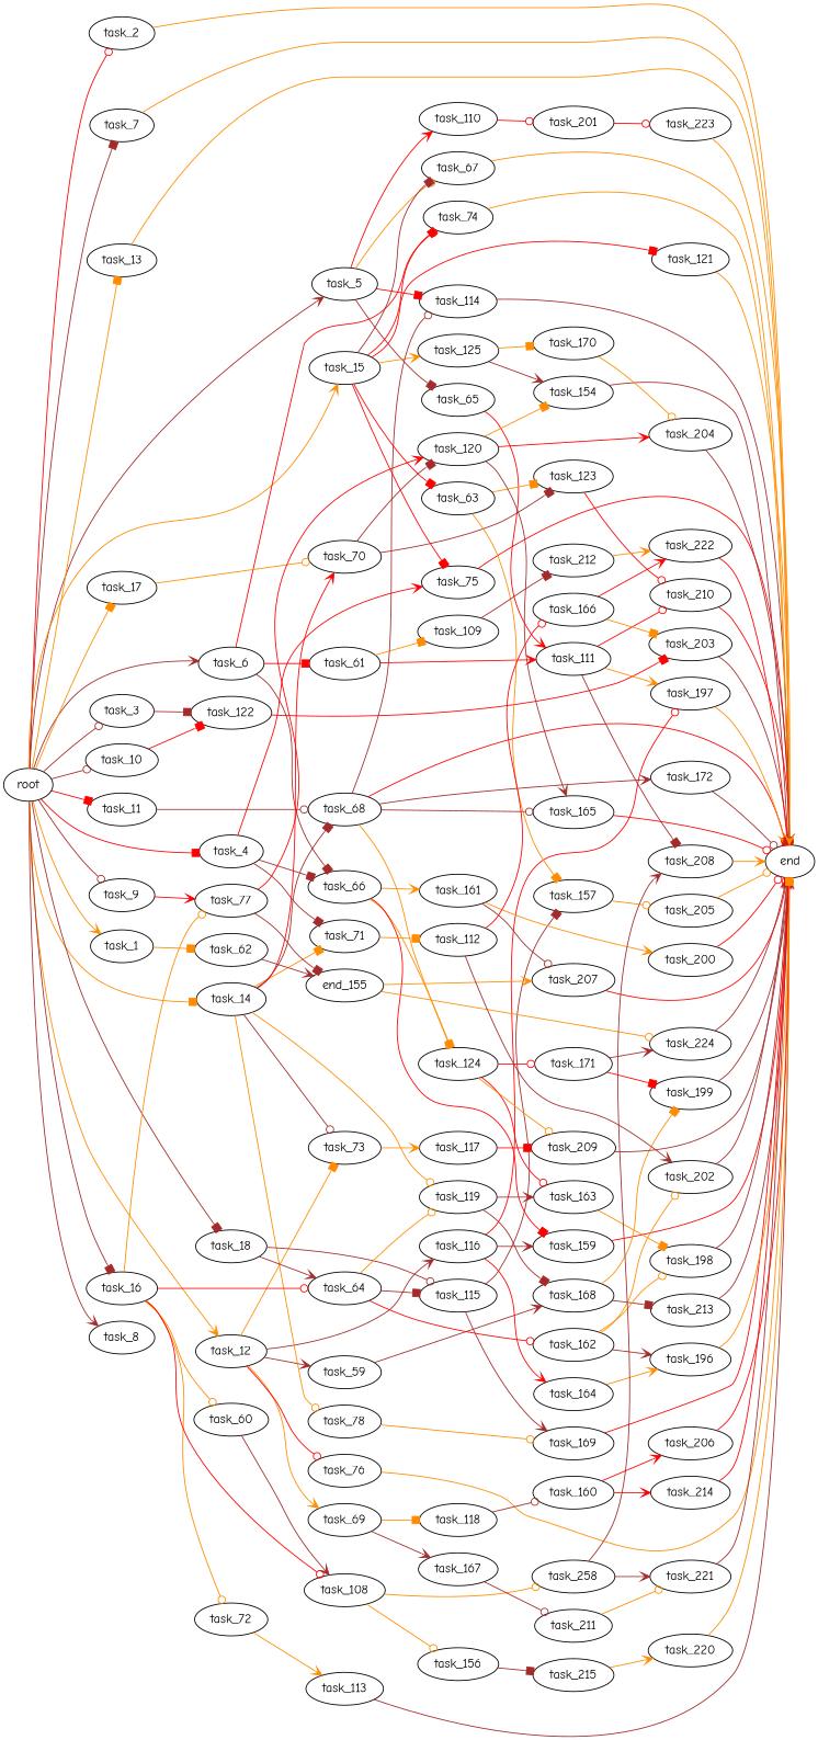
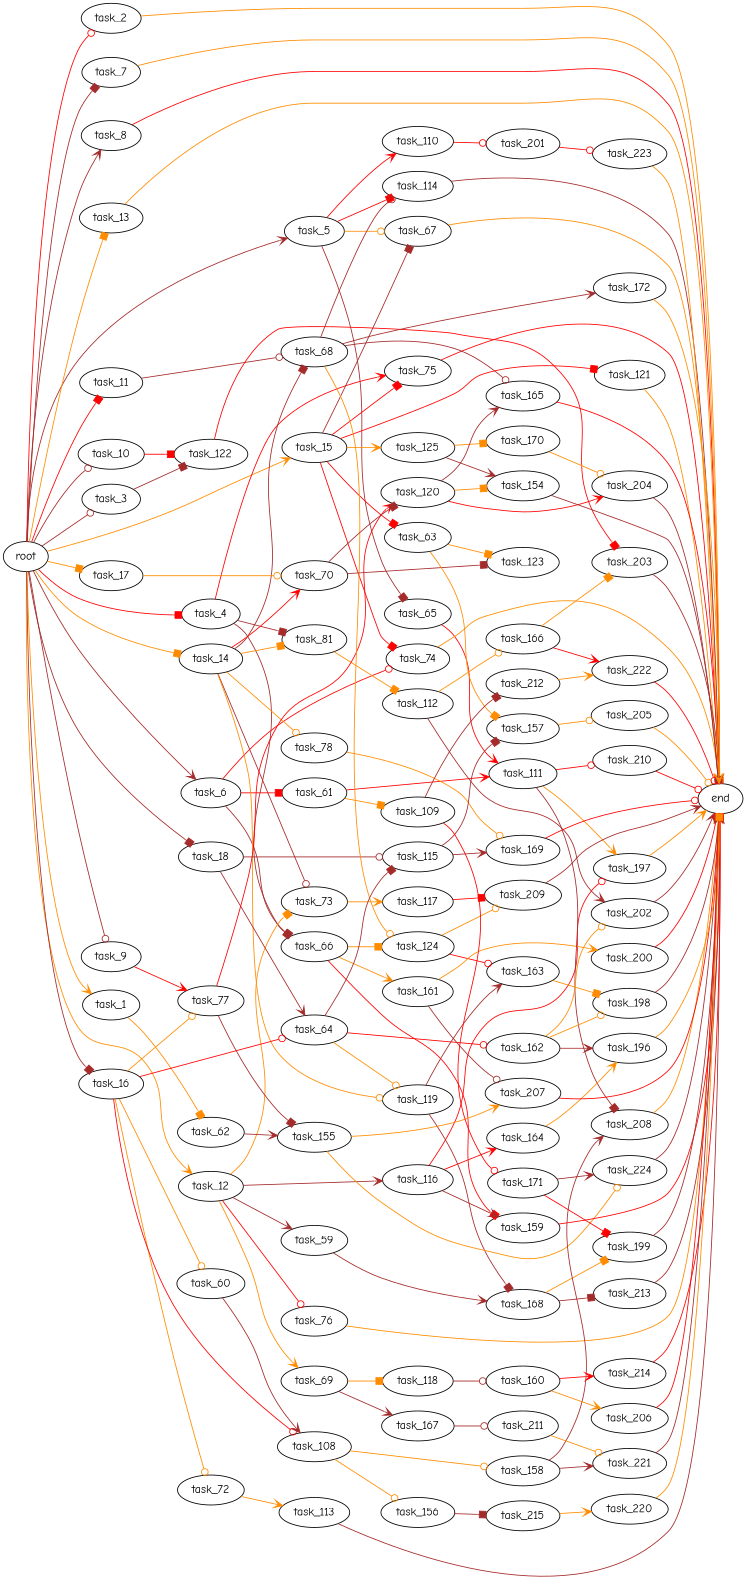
  digraph {
    fontname="Comic Neue"
    rankdir=LR
    node [fontname="Comic Neue"]
    edge [arrowhead=box color=brown fontname="Comic Neue"]
    root
    task_1
    task_2
    task_3
    task_4
    task_5
    task_6
    task_7
    task_8
    task_9
    task_10
    task_11
    task_12
    task_13
    task_14
    task_15
    task_16
    task_17
    task_18
    task_62
    end
    task_122
    task_66
-   task_71
+   task_71 [label=task_81]
    task_75
    task_65
    task_67
    task_110
    task_114
    task_61
    task_74
    task_77
    task_68
    task_59
    task_69
    task_73
    task_76
    task_116
    task_70
    task_78
    task_119
    task_63
    task_121
    task_125
    task_60
    task_64
    task_72
    task_108
    task_115
-   task_155 [label=end_155]
+   task_155
    task_203
    task_124
    task_159
    task_161
    task_112
    task_111
    task_201
    task_109
    task_120
    task_165
    task_172
    task_168
    task_118
    task_167
    task_117
    task_197
    task_164
    task_123
    task_169
    task_163
    task_157
    task_154
    task_170
    task_162
    task_113
    task_156
-   task_158 [label=task_258]
+   task_158
    task_199
    task_213
    task_171
    task_212
    task_208
    task_210
    task_207
    task_224
    task_205
    task_202
    task_196
    task_198
    task_209
    task_200
    task_160
    task_211
    task_204
    task_166
    task_215
    task_221
    task_222
    task_223
    task_206
    task_214
    task_220
    root -> task_1 [arrowhead=vee color=darkorange]
    root -> task_2 [arrowhead=odot color=red]
    root -> task_3 [arrowhead=odot]
    root -> task_4 [color=red]
    root -> task_5 [arrowhead=vee]
    root -> task_6 [arrowhead=vee]
    root -> task_7
    root -> task_8 [arrowhead=vee]
    root -> task_9 [arrowhead=odot]
    root -> task_10 [arrowhead=odot]
    root -> task_11 [color=red]
    root -> task_12 [arrowhead=vee color=darkorange]
    root -> task_13 [color=darkorange]
    root -> task_14 [color=darkorange]
    root -> task_15 [arrowhead=vee color=darkorange]
    root -> task_16
    root -> task_17 [color=darkorange]
    root -> task_18
    task_1 -> task_62 [color=darkorange]
    task_2 -> end [color=darkorange]
    task_3 -> task_122
    task_4 -> task_66
    task_4 -> task_71
    task_4 -> task_75 [arrowhead=vee color=red]
    task_5 -> task_65
    task_5 -> task_67 [arrowhead=odot color=darkorange]
    task_5 -> task_110 [arrowhead=vee color=red]
    task_5 -> task_114 [color=red]
    task_6 -> task_66
    task_6 -> task_61 [color=red]
    task_6 -> task_74 [arrowhead=odot color=red]
    task_7 -> end [arrowhead=vee color=darkorange]
-   task_68 -> end [color=red]
+   task_8 -> end [color=red]
    task_9 -> task_77 [arrowhead=vee color=red]
    task_10 -> task_122 [color=red]
    task_11 -> task_68 [arrowhead=odot]
    task_12 -> task_59 [arrowhead=vee]
    task_12 -> task_69 [arrowhead=vee color=darkorange]
    task_12 -> task_73 [color=darkorange]
    task_12 -> task_76 [arrowhead=odot color=red]
    task_12 -> task_116 [arrowhead=vee]
    task_13 -> end [arrowhead=odot color=darkorange]
    task_14 -> task_71 [color=darkorange]
    task_14 -> task_68
    task_14 -> task_73 [arrowhead=odot]
    task_14 -> task_70 [arrowhead=vee color=red]
    task_14 -> task_78 [arrowhead=odot color=darkorange]
    task_14 -> task_119 [arrowhead=odot color=darkorange]
    task_15 -> task_75 [color=red]
    task_15 -> task_67
    task_15 -> task_74 [color=red]
    task_15 -> task_63 [color=red]
    task_15 -> task_121 [color=red]
    task_15 -> task_125 [arrowhead=vee color=darkorange]
    task_16 -> task_77 [arrowhead=odot color=darkorange]
    task_16 -> task_60 [arrowhead=odot color=darkorange]
    task_16 -> task_64 [arrowhead=odot color=red]
    task_16 -> task_72 [arrowhead=odot color=darkorange]
    task_16 -> task_108 [arrowhead=odot color=red]
    task_17 -> task_70 [arrowhead=odot color=darkorange]
    task_18 -> task_64 [arrowhead=vee]
    task_18 -> task_115 [arrowhead=odot]
    task_62 -> task_155 [arrowhead=vee]
    task_122 -> task_203 [color=red]
    task_66 -> task_124 [color=darkorange]
    task_66 -> task_159 [color=red]
    task_66 -> task_161 [arrowhead=vee color=darkorange]
    task_71 -> task_112 [color=darkorange]
    task_75 -> end [color=red]
    task_65 -> task_111 [arrowhead=vee color=red]
    task_67 -> end [arrowhead=odot color=darkorange]
    task_110 -> task_201 [arrowhead=odot color=red]
    task_114 -> end [arrowhead=vee]
    task_61 -> task_111 [arrowhead=vee color=red]
    task_61 -> task_109 [color=darkorange]
    task_74 -> end [arrowhead=vee color=darkorange]
    task_77 -> task_155
    task_77 -> task_120 [arrowhead=vee color=red]
    task_68 -> task_114 [arrowhead=odot]
    task_68 -> task_124 [arrowhead=odot color=darkorange]
    task_68 -> task_165 [arrowhead=odot]
    task_68 -> task_172 [arrowhead=vee]
    task_59 -> task_168 [arrowhead=vee]
    task_69 -> task_118 [color=darkorange]
    task_69 -> task_167 [arrowhead=vee]
    task_73 -> task_117 [arrowhead=vee color=darkorange]
    task_76 -> end [color=darkorange]
    task_116 -> task_159 [arrowhead=vee]
    task_116 -> task_197 [arrowhead=odot color=red]
    task_116 -> task_164 [arrowhead=vee color=red]
    task_70 -> task_120
    task_70 -> task_123
    task_78 -> task_169 [arrowhead=odot color=darkorange]
    task_119 -> task_168
    task_119 -> task_163 [arrowhead=vee]
    task_63 -> task_123 [color=darkorange]
    task_63 -> task_157 [color=darkorange]
    task_121 -> end [arrowhead=vee color=darkorange]
    task_125 -> task_154 [arrowhead=vee]
    task_125 -> task_170 [color=darkorange]
    task_60 -> task_108 [arrowhead=vee]
    task_64 -> task_119 [arrowhead=odot color=darkorange]
    task_64 -> task_115
    task_64 -> task_162 [arrowhead=odot color=red]
    task_72 -> task_113 [arrowhead=vee color=darkorange]
    task_108 -> task_156 [arrowhead=odot color=darkorange]
    task_108 -> task_158 [arrowhead=odot color=darkorange]
    task_115 -> task_169 [arrowhead=vee]
    task_115 -> task_157
    task_155 -> task_207 [arrowhead=vee color=darkorange]
    task_155 -> task_224 [arrowhead=odot color=darkorange]
    task_203 -> end
    task_124 -> task_163 [arrowhead=odot color=red]
    task_124 -> task_209 [arrowhead=odot color=darkorange]
    task_159 -> end [color=red]
    task_161 -> task_207 [arrowhead=odot]
    task_161 -> task_200 [arrowhead=vee color=darkorange]
    task_112 -> task_202 [arrowhead=vee]
-   task_112 -> task_166 [arrowhead=odot color=red]
+   task_112 -> task_166 [arrowhead=odot color=darkorange]
    task_111 -> task_197 [arrowhead=vee color=darkorange]
    task_111 -> task_208
    task_111 -> task_210 [arrowhead=odot color=red]
    task_201 -> task_223 [arrowhead=odot color=red]
-   task_124 -> task_171 [arrowhead=odot color=red]
+   task_109 -> task_171 [arrowhead=odot color=red]
    task_109 -> task_212
    task_120 -> task_165 [arrowhead=vee]
    task_120 -> task_154 [color=darkorange]
    task_120 -> task_204 [arrowhead=vee color=red]
    task_165 -> end [arrowhead=odot color=red]
-   task_172 -> end [arrowhead=odot]
+   task_172 -> end [arrowhead=odot color=darkorange]
    task_168 -> task_199 [color=darkorange]
    task_168 -> task_213
    task_118 -> task_160 [arrowhead=odot]
    task_167 -> task_211 [arrowhead=odot]
    task_117 -> task_209 [color=red]
    task_197 -> end [arrowhead=vee color=darkorange]
    task_164 -> task_196 [arrowhead=vee color=darkorange]
-   task_123 -> task_210 [arrowhead=odot color=red]
    task_169 -> end [arrowhead=odot color=red]
    task_163 -> task_198 [color=darkorange]
    task_157 -> task_205 [arrowhead=odot color=darkorange]
    task_154 -> end
    task_170 -> task_204 [arrowhead=odot color=darkorange]
    task_162 -> task_202 [arrowhead=odot color=darkorange]
    task_162 -> task_196 [arrowhead=vee]
    task_162 -> task_198 [arrowhead=odot color=darkorange]
    task_113 -> end [arrowhead=vee]
    task_156 -> task_215
    task_158 -> task_208 [arrowhead=vee]
    task_158 -> task_221 [arrowhead=vee]
    task_199 -> end [arrowhead=odot]
    task_213 -> end [arrowhead=vee]
    task_171 -> task_199 [color=red]
    task_171 -> task_224 [arrowhead=vee]
    task_212 -> task_222 [arrowhead=vee color=darkorange]
    task_208 -> end [arrowhead=vee color=darkorange]
    task_210 -> end [arrowhead=odot color=red]
    task_207 -> end [arrowhead=vee color=red]
    task_224 -> end [arrowhead=odot]
    task_205 -> end [arrowhead=odot color=darkorange]
    task_202 -> end [arrowhead=vee]
    task_196 -> end [color=darkorange]
    task_198 -> end
    task_209 -> end [arrowhead=vee]
    task_200 -> end [arrowhead=odot color=red]
-   task_160 -> task_206 [arrowhead=vee color=red]
+   task_160 -> task_206 [arrowhead=vee color=darkorange]
    task_160 -> task_214 [arrowhead=vee color=red]
    task_211 -> task_221 [arrowhead=odot color=darkorange]
    task_204 -> end [arrowhead=odot]
    task_166 -> task_203 [color=darkorange]
    task_166 -> task_222 [arrowhead=vee color=red]
    task_215 -> task_220 [arrowhead=vee color=darkorange]
    task_221 -> end [arrowhead=vee]
    task_222 -> end [arrowhead=odot color=red]
    task_223 -> end [arrowhead=vee color=darkorange]
    task_206 -> end [arrowhead=odot color=red]
    task_214 -> end [color=red]
    task_220 -> end [color=darkorange]
  }
